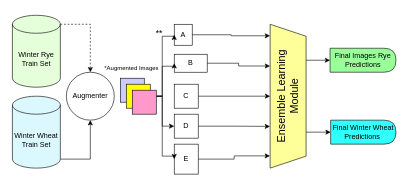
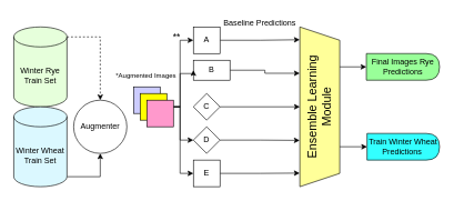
  <mxCell id="0" />
  <mxCell id="1" parent="0" />
  <mxCell id="2" style="edgeStyle=orthogonalEdgeStyle;rounded=0;orthogonalLoop=1;jettySize=auto;html=1;exitX=1;exitY=0;exitDx=0;exitDy=15;exitPerimeter=0;entryX=0.5;entryY=0;entryDx=0;entryDy=0;dashed=1;" edge="1" parent="1" source="3" target="6"><mxGeometry relative="1" as="geometry" /></mxCell>
- <mxCell id="3" value="Winter Rye&lt;br&gt;Train Set" style="shape=cylinder3;whiteSpace=wrap;html=1;boundedLbl=1;backgroundOutline=1;size=15;fillColor=#E6FFDB;" vertex="1" parent="1"><mxGeometry x="20" y="25" width="80" height="120" as="geometry" /></mxCell>
+ <mxCell id="3" value="Winter Rye&lt;br&gt;Train Set" style="shape=cylinder3;whiteSpace=wrap;html=1;boundedLbl=1;backgroundOutline=1;size=15;fillColor=#E6FFDB;" vertex="1" parent="1"><mxGeometry y="40" width="80" height="120" as="geometry" x="20" /></mxCell>
  <mxCell id="4" style="edgeStyle=orthogonalEdgeStyle;rounded=0;orthogonalLoop=1;jettySize=auto;html=1;exitX=1;exitY=1;exitDx=0;exitDy=-15;exitPerimeter=0;entryX=0.5;entryY=1;entryDx=0;entryDy=0;" edge="1" parent="1" source="5" target="6"><mxGeometry relative="1" as="geometry" /></mxCell>
  <mxCell id="5" value="Winter Wheat&lt;br&gt;Train Set" style="shape=cylinder3;whiteSpace=wrap;html=1;boundedLbl=1;backgroundOutline=1;size=15;fillColor=#DBF8FF;" vertex="1" parent="1"><mxGeometry y="160" width="80" height="120" as="geometry" x="20" /></mxCell>
- <mxCell id="6" value="Augmenter" style="ellipse;whiteSpace=wrap;html=1;aspect=fixed;" vertex="1" parent="1"><mxGeometry x="110" y="120" width="80" height="80" as="geometry" /></mxCell>
+ <mxCell id="6" value="Augmenter" style="ellipse;whiteSpace=wrap;html=1;aspect=fixed;" vertex="1" parent="1"><mxGeometry x="110" y="150" width="80" height="80" as="geometry" /></mxCell>
  <mxCell id="7" style="edgeStyle=orthogonalEdgeStyle;rounded=0;orthogonalLoop=1;jettySize=auto;html=1;exitX=1;exitY=0.5;exitDx=0;exitDy=0;entryX=0.08;entryY=1.003;entryDx=0;entryDy=0;entryPerimeter=0;" edge="1" parent="1" source="8" target="29"><mxGeometry relative="1" as="geometry" /></mxCell>
- <mxCell id="8" value="A" style="rounded=0;whiteSpace=wrap;html=1;" vertex="1" parent="1"><mxGeometry x="290" y="40" width="30" height="35" as="geometry" /></mxCell>
+ <mxCell id="8" value="A" style="rounded=0;whiteSpace=wrap;html=1;" vertex="1" parent="1"><mxGeometry x="290" y="40" width="40" height="40" as="geometry" /></mxCell>
  <mxCell id="9" style="edgeStyle=orthogonalEdgeStyle;rounded=0;orthogonalLoop=1;jettySize=auto;html=1;exitX=1;exitY=0.5;exitDx=0;exitDy=0;entryX=0.29;entryY=1.003;entryDx=0;entryDy=0;entryPerimeter=0;" edge="1" parent="1" source="10" target="29"><mxGeometry relative="1" as="geometry" /></mxCell>
  <mxCell id="10" value="B" style="rounded=0;whiteSpace=wrap;html=1;" vertex="1" parent="1"><mxGeometry x="290" y="90" width="55" height="30" as="geometry" /></mxCell>
  <mxCell id="11" style="edgeStyle=orthogonalEdgeStyle;rounded=0;orthogonalLoop=1;jettySize=auto;html=1;entryX=0.5;entryY=1;entryDx=0;entryDy=0;" edge="1" parent="1" source="12" target="29"><mxGeometry relative="1" as="geometry" /></mxCell>
- <mxCell id="12" value="C" style="rounded=0;whiteSpace=wrap;html=1;" vertex="1" parent="1"><mxGeometry x="290" y="140" width="40" height="40" as="geometry" /></mxCell>
+ <mxCell id="12" value="C" style="rhombus;whiteSpace=wrap;html=1;" vertex="1" parent="1"><mxGeometry x="290" y="140" width="40" height="40" as="geometry" /></mxCell>
  <mxCell id="13" style="edgeStyle=orthogonalEdgeStyle;rounded=0;orthogonalLoop=1;jettySize=auto;html=1;entryX=0.71;entryY=1.004;entryDx=0;entryDy=0;entryPerimeter=0;" edge="1" parent="1" source="14" target="29"><mxGeometry relative="1" as="geometry" /></mxCell>
- <mxCell id="14" value="D" style="rounded=0;whiteSpace=wrap;html=1;" vertex="1" parent="1"><mxGeometry x="290" y="190" width="40" height="40" as="geometry" /></mxCell>
+ <mxCell id="14" value="D" style="rhombus;whiteSpace=wrap;html=1;" vertex="1" parent="1"><mxGeometry x="290" y="190" width="40" height="40" as="geometry" /></mxCell>
  <mxCell id="15" style="edgeStyle=orthogonalEdgeStyle;rounded=0;orthogonalLoop=1;jettySize=auto;html=1;exitX=1;exitY=0.5;exitDx=0;exitDy=0;entryX=0.915;entryY=1.005;entryDx=0;entryDy=0;entryPerimeter=0;" edge="1" parent="1" source="16" target="29"><mxGeometry relative="1" as="geometry" /></mxCell>
- <mxCell id="16" value="E" style="rounded=0;whiteSpace=wrap;html=1;" vertex="1" parent="1"><mxGeometry x="290" y="240" width="40" height="50" as="geometry" /></mxCell>
+ <mxCell id="16" value="E" style="rounded=0;whiteSpace=wrap;html=1;" vertex="1" parent="1"><mxGeometry x="290" y="240" width="40" height="40" as="geometry" /></mxCell>
  <mxCell id="17" value="" style="rounded=0;whiteSpace=wrap;html=1;fillColor=#CCCCFF;" vertex="1" parent="1"><mxGeometry x="200" y="130" width="40" height="40" as="geometry" /></mxCell>
  <mxCell id="18" value="" style="rounded=0;whiteSpace=wrap;html=1;fillColor=#FFFF00;" vertex="1" parent="1"><mxGeometry x="210" y="140" width="40" height="40" as="geometry" /></mxCell>
  <mxCell id="19" style="edgeStyle=orthogonalEdgeStyle;rounded=0;orthogonalLoop=1;jettySize=auto;html=1;exitX=0.25;exitY=0;exitDx=0;exitDy=0;entryX=0;entryY=0.5;entryDx=0;entryDy=0;" edge="1" parent="1" source="23" target="8"><mxGeometry relative="1" as="geometry"><Array as="points"><mxPoint x="270" y="160" /><mxPoint x="270" y="60" /></Array></mxGeometry></mxCell>
  <mxCell id="20" style="edgeStyle=orthogonalEdgeStyle;rounded=0;orthogonalLoop=1;jettySize=auto;html=1;exitX=0.25;exitY=0;exitDx=0;exitDy=0;entryX=0;entryY=0.5;entryDx=0;entryDy=0;" edge="1" parent="1" source="23" target="10"><mxGeometry relative="1" as="geometry"><Array as="points"><mxPoint x="270" y="160" /><mxPoint x="270" y="110" /></Array></mxGeometry></mxCell>
  <mxCell id="21" style="edgeStyle=orthogonalEdgeStyle;rounded=0;orthogonalLoop=1;jettySize=auto;html=1;exitX=0.25;exitY=0;exitDx=0;exitDy=0;entryX=0;entryY=0.5;entryDx=0;entryDy=0;" edge="1" parent="1" source="23" target="14"><mxGeometry relative="1" as="geometry"><Array as="points"><mxPoint x="270" y="160" /><mxPoint x="270" y="210" /></Array></mxGeometry></mxCell>
  <mxCell id="22" style="edgeStyle=orthogonalEdgeStyle;rounded=0;orthogonalLoop=1;jettySize=auto;html=1;exitX=0.25;exitY=0;exitDx=0;exitDy=0;entryX=0;entryY=0.5;entryDx=0;entryDy=0;" edge="1" parent="1" source="23" target="16"><mxGeometry relative="1" as="geometry"><Array as="points"><mxPoint x="270" y="160" /><mxPoint x="270" y="260" /></Array></mxGeometry></mxCell>
  <mxCell id="23" value="" style="rounded=0;whiteSpace=wrap;html=1;strokeColor=#000000;fillColor=#FF99CC;direction=south;" vertex="1" parent="1"><mxGeometry x="220" y="150" width="40" height="40" as="geometry" /></mxCell>
  <mxCell id="24" value="&lt;font style=&quot;font-size: 10px;&quot;&gt;*Augmented Images&amp;nbsp;&lt;/font&gt;" style="text;html=1;strokeColor=none;fillColor=none;align=center;verticalAlign=middle;whiteSpace=wrap;rounded=0;" vertex="1" parent="1"><mxGeometry x="167.5" y="105" width="105" height="15" as="geometry" /></mxCell>
  <mxCell id="25" value="&lt;font style=&quot;font-size: 14px;&quot;&gt;**&lt;/font&gt;" style="text;html=1;strokeColor=none;fillColor=none;align=center;verticalAlign=middle;whiteSpace=wrap;rounded=0;" vertex="1" parent="1"><mxGeometry x="250" y="50" width="30" height="10" as="geometry" /></mxCell>
+ <mxCell id="26" value="Baseline Predictions" style="text;html=1;strokeColor=none;fillColor=none;align=center;verticalAlign=middle;whiteSpace=wrap;rounded=0;" vertex="1" parent="1"><mxGeometry x="330" y="20" width="120" height="30" as="geometry" /></mxCell>
  <mxCell id="27" style="edgeStyle=orthogonalEdgeStyle;rounded=0;orthogonalLoop=1;jettySize=auto;html=1;exitX=0.25;exitY=0;exitDx=0;exitDy=0;entryX=0;entryY=0.5;entryDx=0;entryDy=0;" edge="1" parent="1" source="29" target="31"><mxGeometry relative="1" as="geometry" /></mxCell>
  <mxCell id="28" style="edgeStyle=orthogonalEdgeStyle;rounded=0;orthogonalLoop=1;jettySize=auto;html=1;exitX=0.75;exitY=0;exitDx=0;exitDy=0;entryX=0;entryY=0.5;entryDx=0;entryDy=0;" edge="1" parent="1" source="29" target="32"><mxGeometry relative="1" as="geometry" /></mxCell>
  <mxCell id="29" value="" style="shape=trapezoid;perimeter=trapezoidPerimeter;whiteSpace=wrap;html=1;fixedSize=1;rotation=90;fillColor=#FFFF99;" vertex="1" parent="1"><mxGeometry x="360" y="130" width="240" height="60" as="geometry" /></mxCell>
  <mxCell id="30" value="&lt;font style=&quot;font-size: 18px;&quot;&gt;Ensemble Learning Module&lt;/font&gt;" style="text;html=1;strokeColor=none;fillColor=none;align=center;verticalAlign=middle;whiteSpace=wrap;rounded=0;rotation=-90;" vertex="1" parent="1"><mxGeometry x="385" y="145" width="190" height="30" as="geometry" /></mxCell>
  <mxCell id="31" value="Final Images Rye&lt;br&gt;Predictions" style="shape=delay;whiteSpace=wrap;html=1;fillColor=#99FF99;" vertex="1" parent="1"><mxGeometry x="550" y="80" width="110" height="40" as="geometry" /></mxCell>
- <mxCell id="32" value="Final Winter Wheat Predictions&amp;nbsp;" style="shape=delay;whiteSpace=wrap;html=1;fillColor=#33FFFF;" vertex="1" parent="1"><mxGeometry x="551" y="200" width="109" height="40" as="geometry" /></mxCell>
+ <mxCell id="32" value="Train Winter Wheat Predictions&amp;nbsp;" style="shape=delay;whiteSpace=wrap;html=1;fillColor=#33FFFF;" vertex="1" parent="1"><mxGeometry x="551" y="200" width="109" height="40" as="geometry" /></mxCell>
